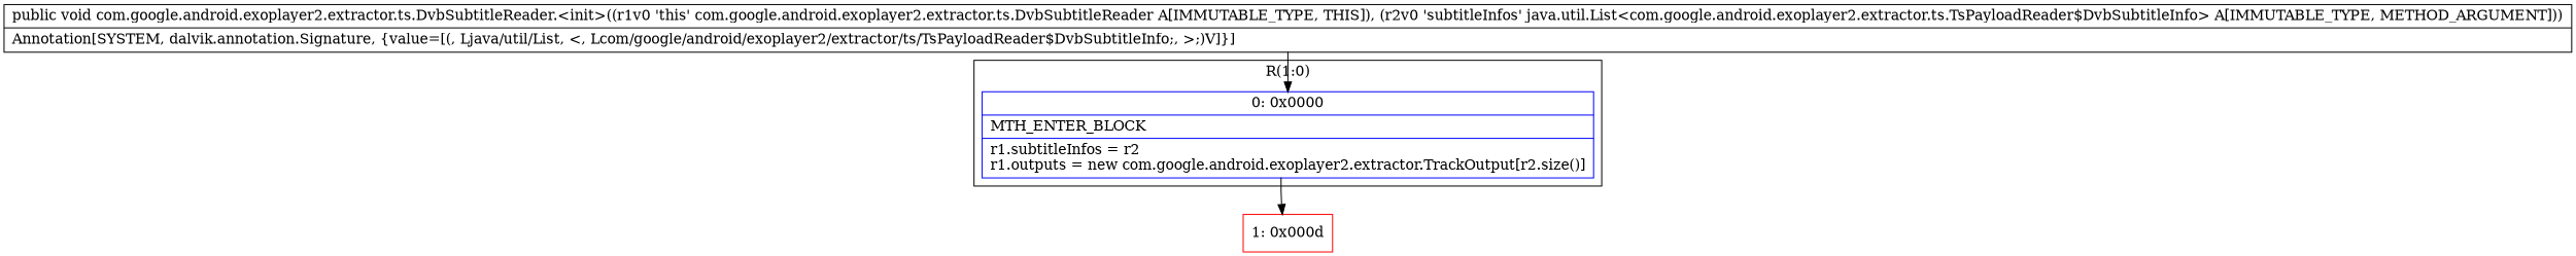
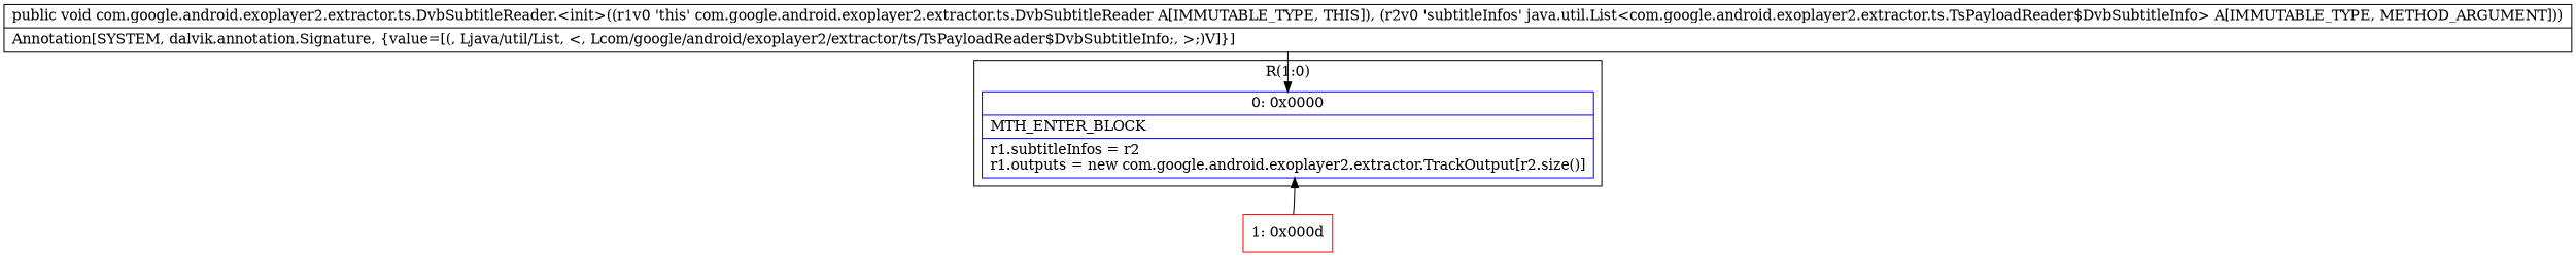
  digraph {
    node [shape=record]
    n1 [color=blue label="{0\:\ 0x0000|MTH_ENTER_BLOCK\l|r1.subtitleInfos = r2\lr1.outputs = new com.google.android.exoplayer2.extractor.TrackOutput[r2.size()]\l}"]
    n2 [color=red label="{1\:\ 0x000d}"]
    n3 [label="{public void com.google.android.exoplayer2.extractor.ts.DvbSubtitleReader.\<init\>((r1v0 'this' com.google.android.exoplayer2.extractor.ts.DvbSubtitleReader A[IMMUTABLE_TYPE, THIS]), (r2v0 'subtitleInfos' java.util.List\<com.google.android.exoplayer2.extractor.ts.TsPayloadReader$DvbSubtitleInfo\> A[IMMUTABLE_TYPE, METHOD_ARGUMENT]))  | Annotation[SYSTEM, dalvik.annotation.Signature, \{value=[(, Ljava\/util\/List, \<, Lcom\/google\/android\/exoplayer2\/extractor\/ts\/TsPayloadReader$DvbSubtitleInfo;, \>;)V]\}]\l}"]
    subgraph cluster_1 {
      label="R(1:0)"
      n1
    }
-   n1 -> n2
+   n2 -> n1
    n3 -> n1
  }
